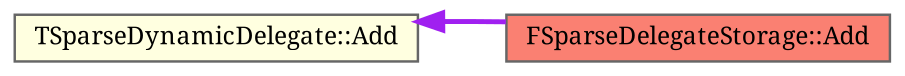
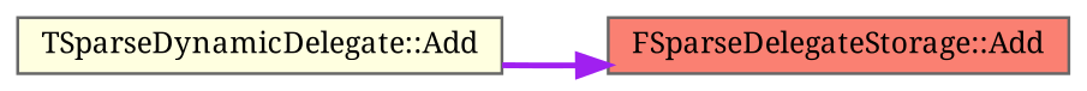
  digraph {
    rankdir=RL
    fontname="Noto Serif"
    node [fontname="Noto Serif" fontsize=10 shape=box style=filled]
    n1 [color=gray40 fillcolor=salmon fontcolor=black height=0.2 label="FSparseDelegateStorage::Add" width=0.4]
    n2 [color=grey40 fillcolor=lightyellow height=0.2 label="TSparseDynamicDelegate::Add" width=0.4]
-   n2 -> n1 [color=purple dir=back fontname="Noto Serif" fontsize=10 labelfontname=Helvetica labelfontsize=10 style=bold]
+   n1 -> n2 [color=purple dir=back fontname="Noto Serif" fontsize=10 labelfontname=Helvetica labelfontsize=10 style=bold]
  }
